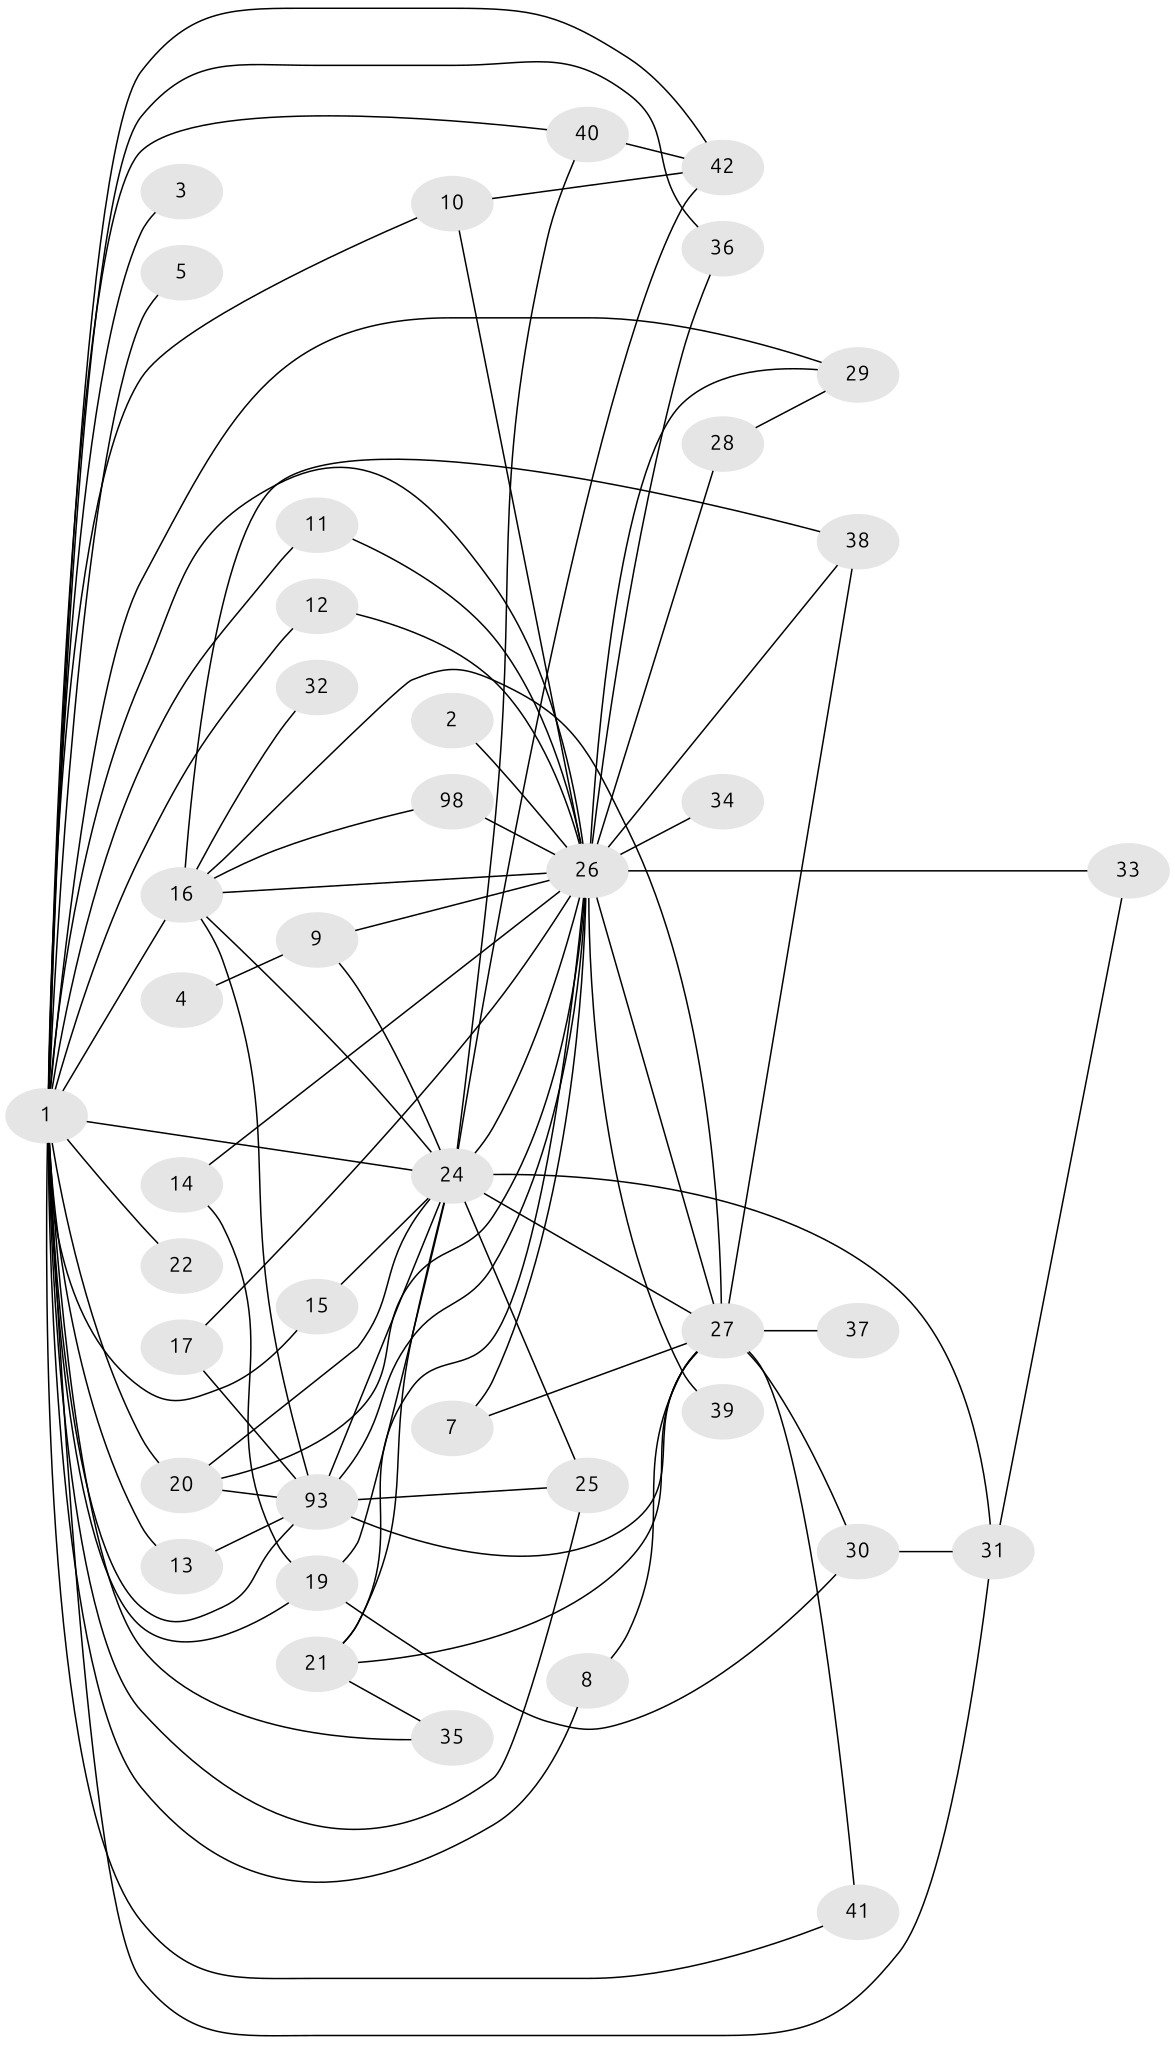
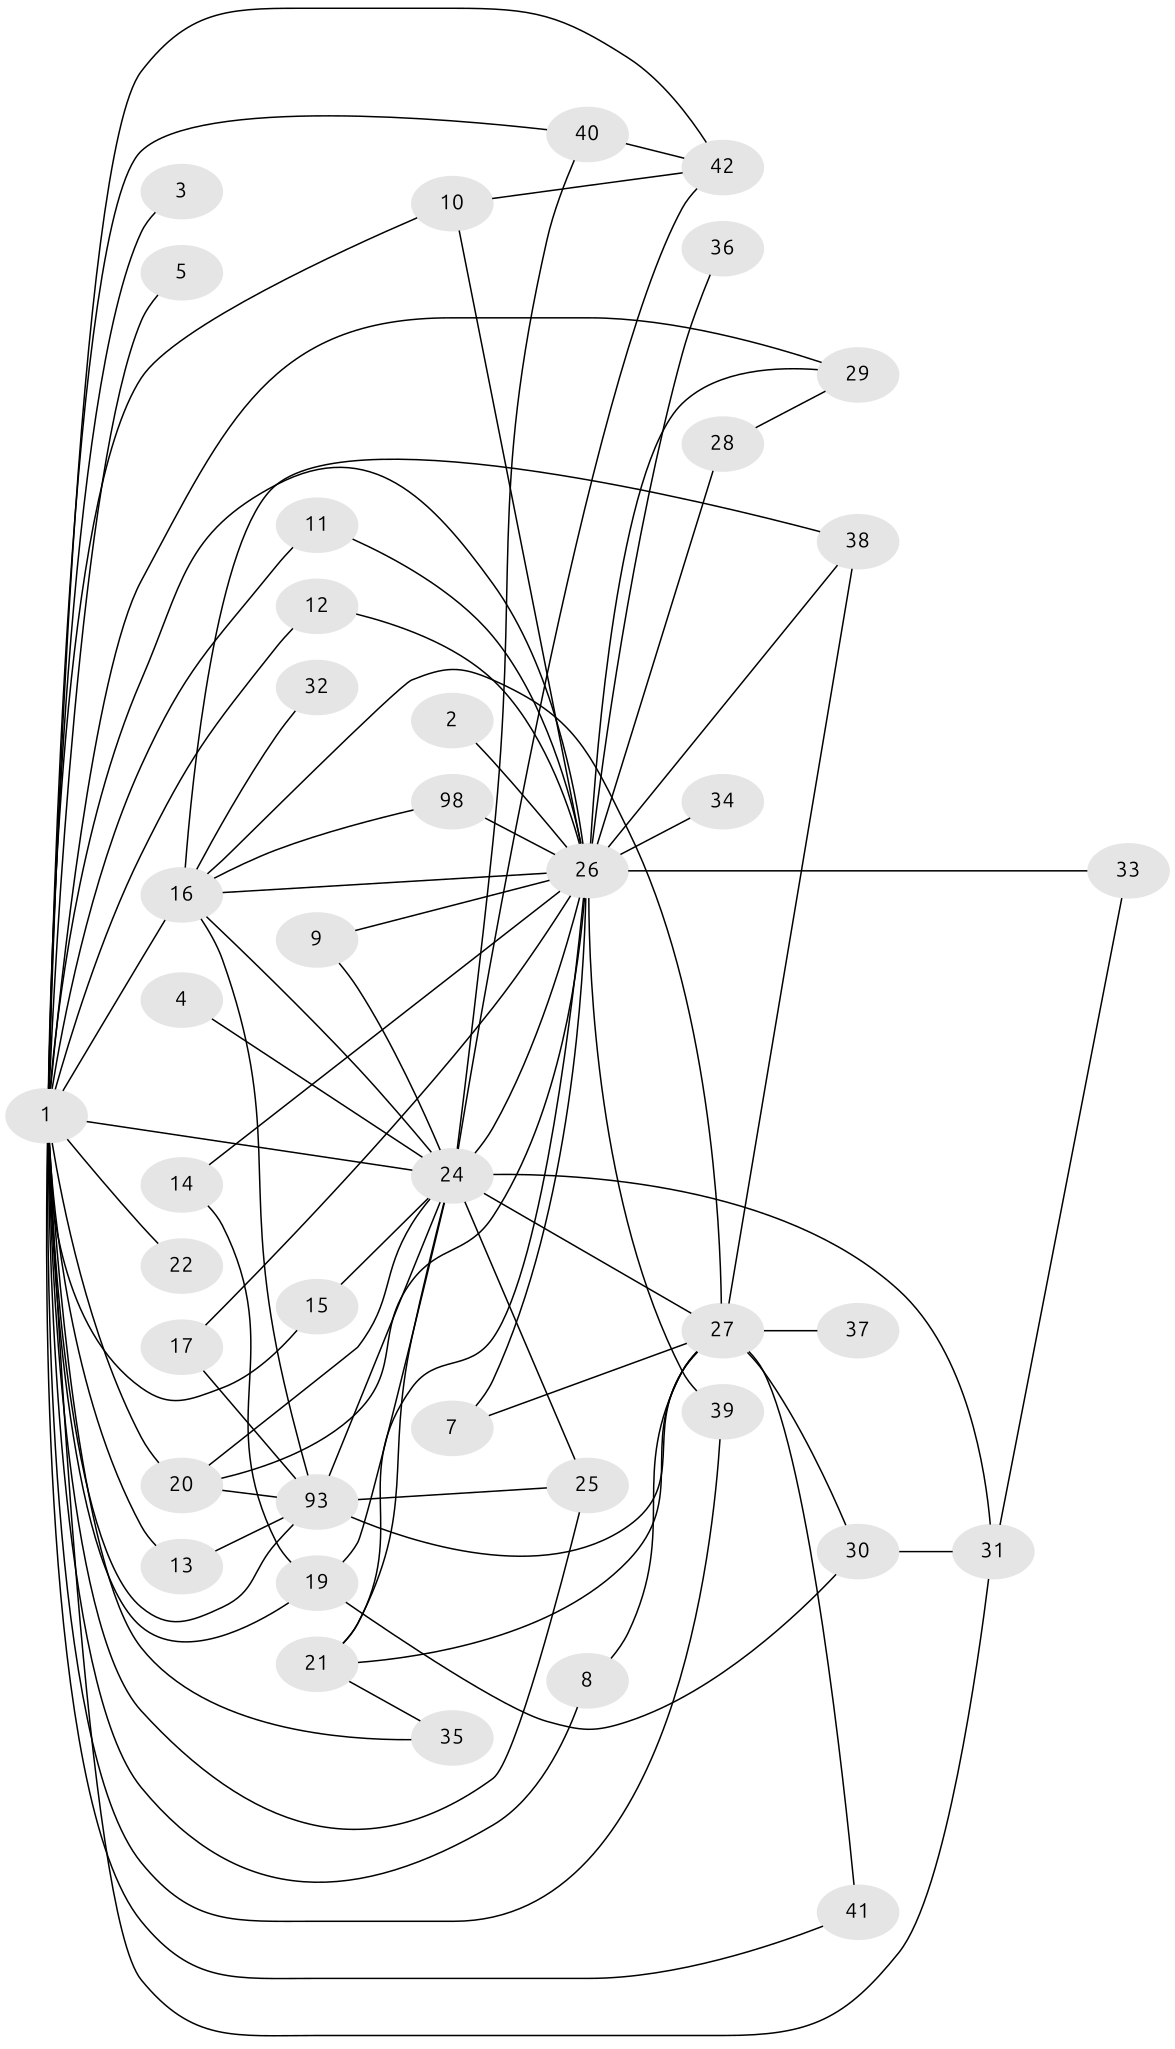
  graph {
    fontname=Ubuntu
    rankdir=LR
    node [color=gray90 fontname=Ubuntu style=filled]
    edge [fontname=Ubuntu weight=1.0]
    1
    3
    5
    8
    10
    11
    12
    13
    15
    16
    19
    20
    22
    n14 [label=93]
    24
    25
    26
    31
    35
    39
    40
    41
    42
    29
    27
    n26 [label=98]
    32
    38
    30
    28
    33
    34
    36
    2
    4
    37
    7
    9
    14
    17
    21
    1 -- 3 [weight=2.0]
    1 -- 5 [weight=3.0]
    1 -- 8
    1 -- 10
    1 -- 11
    1 -- 12
    1 -- 13 [weight=3.0]
    1 -- 15
    1 -- 16 [weight=4.0]
    1 -- 19 [weight=2.0]
    1 -- 20
    1 -- 22 [weight=2.0]
    1 -- n14 [weight=4.0]
    1 -- 24 [weight=8.0]
    1 -- 25 [weight=2.0]
    1 -- 26 [weight=8.0]
    1 -- 31 [weight=2.0]
    1 -- 35
-   1 -- 36
+   1 -- 39
    1 -- 40
    1 -- 41
    1 -- 42
    1 -- 29
    8 -- 27
    10 -- 26
    10 -- 42 [weight=3.0]
    11 -- 26
    12 -- 26
    13 -- n14
    15 -- 24
    16 -- n14
    16 -- 24 [weight=3.0]
    16 -- 26 [weight=3.0]
    16 -- 27
    16 -- n26
    16 -- 32
    16 -- 38 [weight=2.0]
    19 -- 24
    19 -- 30
    20 -- n14
    20 -- 24
    20 -- 26
    n14 -- 24 [weight=3.0]
    n14 -- 25
-   n14 -- 26 [weight=2.0]
    n14 -- 27
    24 -- 25
    24 -- 26 [weight=5.0]
    24 -- 31
    24 -- 40
    24 -- 42
    24 -- 27
    26 -- 39 [weight=3.0]
    26 -- 29
-   26 -- 27
    26 -- 38
    26 -- 28 [weight=3.0]
    26 -- 33 [weight=3.0]
    26 -- 34
    26 -- 36
    31 -- 33
    40 -- 42
    27 -- 41
    27 -- 38
    27 -- 30
    27 -- 37 [weight=2.0]
    n26 -- 26 [weight=2.0]
    30 -- 31
    28 -- 29
    2 -- 26 [weight=2.0]
-   4 -- 9
+   4 -- 24
    7 -- 26
    7 -- 27
    9 -- 24
    9 -- 26
    14 -- 19
    14 -- 26
    17 -- n14
    17 -- 26
    21 -- 24
    21 -- 26 [weight=3.0]
    21 -- 35
    21 -- 27
  }
